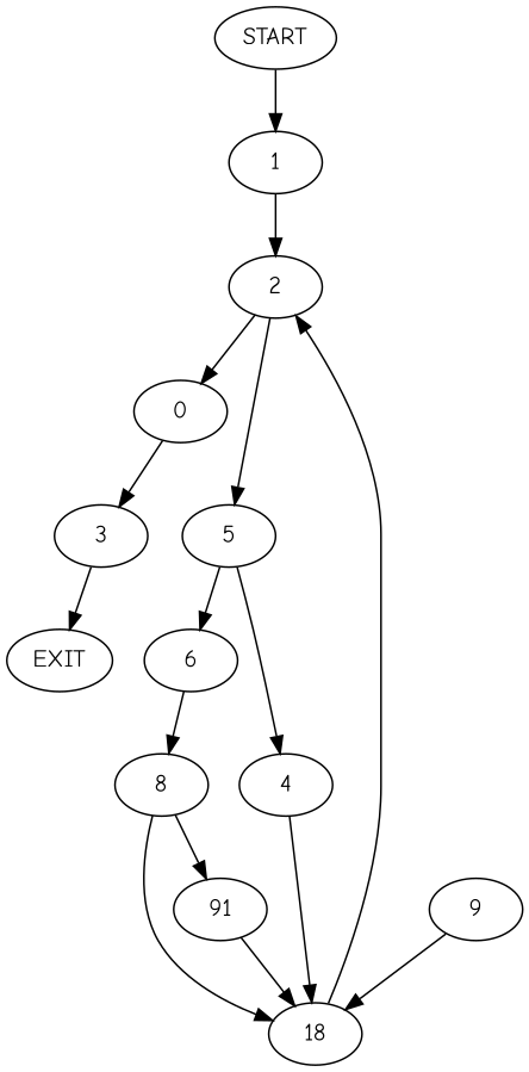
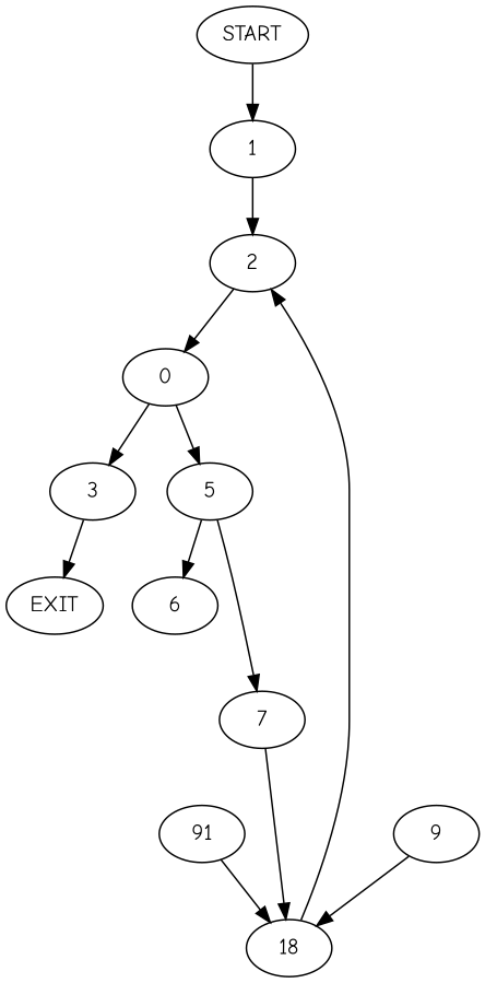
  digraph {
    fontname="Comic Neue"
    node [fontname="Comic Neue"]
    edge [fontname="Comic Neue"]
    n1 [label=START]
    1
    2
    n4 [label=0]
    n5 [label=EXIT]
    3
    5
    6
-   7 [label=4]
-   8
+   7
    n11 [label=18]
    n12 [label=91]
    9
    n1 -> 1
    1 -> 2
    2 -> n4
    n4 -> 3
-   2 -> 5
+   n4 -> 5
    3 -> n5
    5 -> 6
    5 -> 7
-   6 -> 8
    7 -> n11
-   8 -> n11
-   8 -> n12
    n11 -> 2
    n12 -> n11
    9 -> n11
  }
